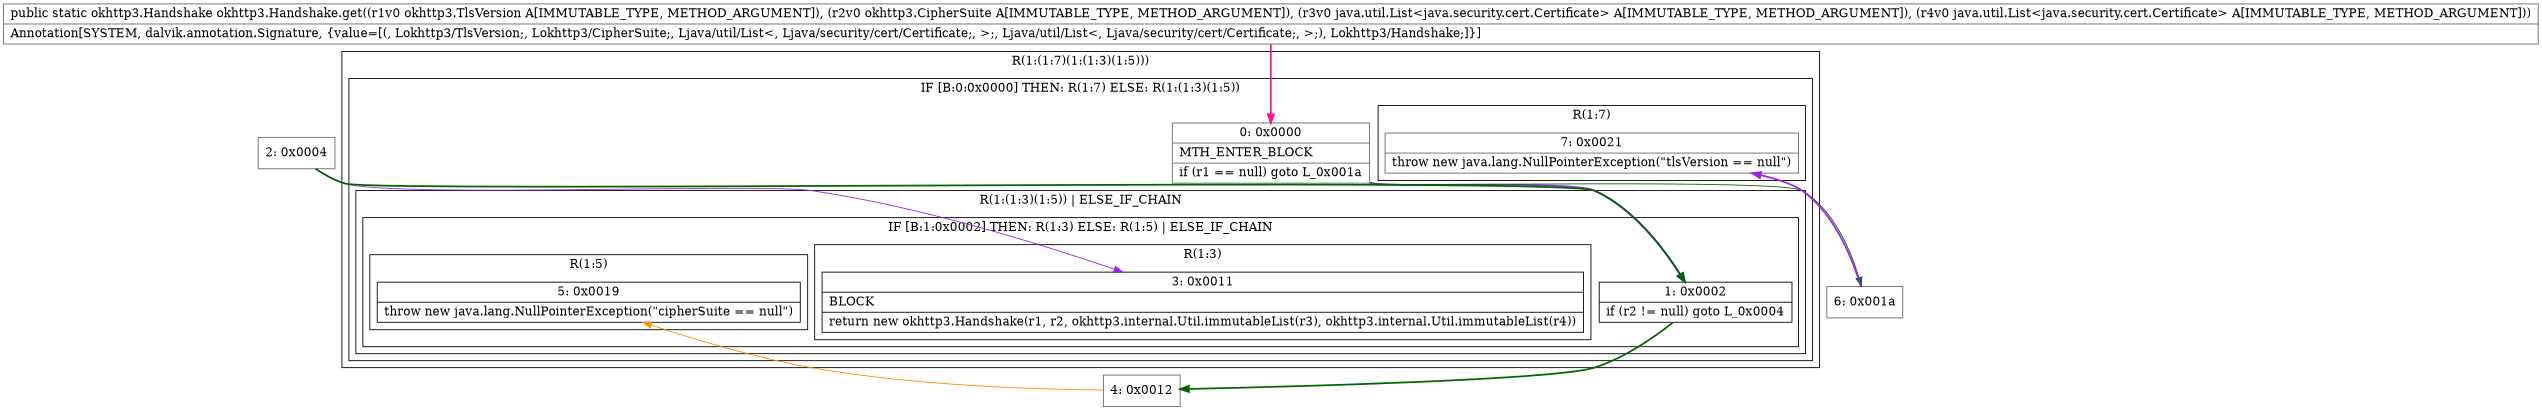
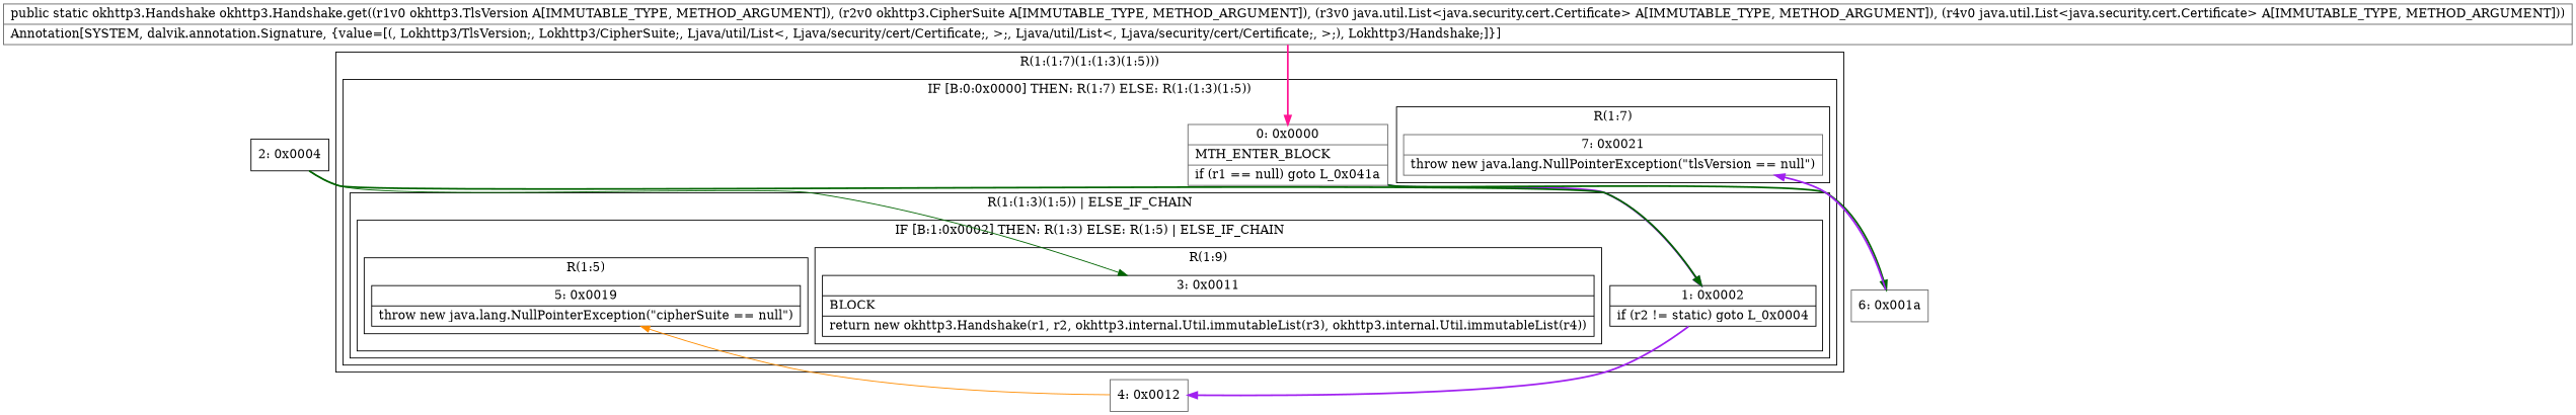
  digraph {
    node [color=gray40 shape=record]
    edge [color=purple style=bold]
    n1 [label="{7\:\ 0x0021|throw new java.lang.NullPointerException(\"tlsVersion == null\")\l}"]
    n2 [color=black label="{3\:\ 0x0011|BLOCK\l|return new okhttp3.Handshake(r1, r2, okhttp3.internal.Util.immutableList(r3), okhttp3.internal.Util.immutableList(r4))\l}"]
    n3 [color=black label="{5\:\ 0x0019|throw new java.lang.NullPointerException(\"cipherSuite == null\")\l}"]
-   n4 [color=black label="{1\:\ 0x0002|if (r2 != null) goto L_0x0004\l}"]
-   n5 [label="{0\:\ 0x0000|MTH_ENTER_BLOCK\l|if (r1 == null) goto L_0x001a\l}"]
+   n4 [color=black label="{1\:\ 0x0002|if (r2 != static) goto L_0x0004\l}"]
+   n5 [label="{0\:\ 0x0000|MTH_ENTER_BLOCK\l|if (r1 == null) goto L_0x041a\l}"]
    n6 [label="{4\:\ 0x0012}"]
    n7 [label="{6\:\ 0x001a}"]
-   n8 [label="{2\:\ 0x0004}"]
+   n8 [color=black label="{2\:\ 0x0004}"]
    n9 [label="{public static okhttp3.Handshake okhttp3.Handshake.get((r1v0 okhttp3.TlsVersion A[IMMUTABLE_TYPE, METHOD_ARGUMENT]), (r2v0 okhttp3.CipherSuite A[IMMUTABLE_TYPE, METHOD_ARGUMENT]), (r3v0 java.util.List\<java.security.cert.Certificate\> A[IMMUTABLE_TYPE, METHOD_ARGUMENT]), (r4v0 java.util.List\<java.security.cert.Certificate\> A[IMMUTABLE_TYPE, METHOD_ARGUMENT]))  | Annotation[SYSTEM, dalvik.annotation.Signature, \{value=[(, Lokhttp3\/TlsVersion;, Lokhttp3\/CipherSuite;, Ljava\/util\/List\<, Ljava\/security\/cert\/Certificate;, \>;, Ljava\/util\/List\<, Ljava\/security\/cert\/Certificate;, \>;), Lokhttp3\/Handshake;]\}]\l}"]
    subgraph cluster_1 {
      label="R(1:(1:7)(1:(1:3)(1:5)))"
      subgraph cluster_2 {
        label="IF [B:0:0x0000] THEN: R(1:7) ELSE: R(1:(1:3)(1:5))"
        n5
        subgraph cluster_3 {
          label="R(1:7)"
          n1
        }
        subgraph cluster_4 {
          label="R(1:(1:3)(1:5)) | ELSE_IF_CHAIN\l"
          subgraph cluster_5 {
            label="IF [B:1:0x0002] THEN: R(1:3) ELSE: R(1:5) | ELSE_IF_CHAIN\l"
            n4
            subgraph cluster_6 {
-             label="R(1:3)"
+             label="R(1:9)"
              n2
            }
            subgraph cluster_7 {
              label="R(1:5)"
              n3
            }
          }
        }
      }
    }
-   n4 -> n6 [color=darkgreen]
+   n4 -> n6
    n5 -> n4
-   n5 -> n7 [color=darkgreen style=solid]
+   n5 -> n7 [color=darkgreen]
    n6 -> n3 [color=darkorange style=solid]
    n7 -> n1
-   n8 -> n2 [style=solid]
+   n8 -> n2 [color=darkgreen style=solid]
    n8 -> n4 [color=darkgreen]
    n9 -> n5 [color=deeppink]
  }
